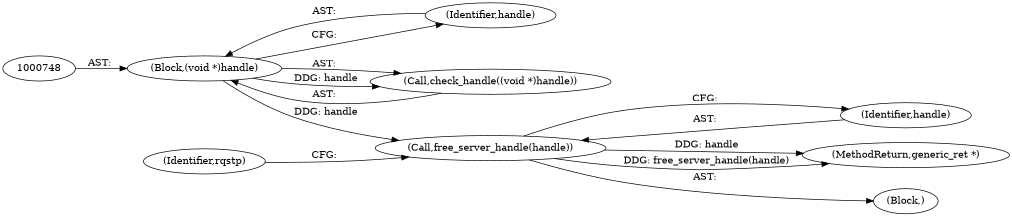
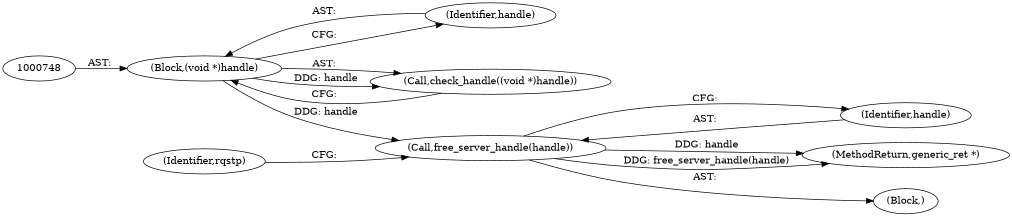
  digraph {
    rankdir=LR
    n1 [label="(Call,free_server_handle(handle))"]
    n2 [label="(Identifier,handle)"]
    n3 [label="(MethodReturn,generic_ret *)"]
    n4 [label="(Block,)"]
    n5 [label="(Block,(void *)handle)"]
    n6 [label="(Call,check_handle((void *)handle))"]
    n7 [label="(Identifier,handle)"]
    n8 [label="(Identifier,rqstp)"]
    n9 [label=1000748]
    n1 -> n2 [label="CFG: "]
    n1 -> n3 [label="DDG: handle"]
    n1 -> n3 [label="DDG: free_server_handle(handle)"]
    n1 -> n4 [label="AST: "]
    n2 -> n1 [label="AST: "]
    n5 -> n1 [label="DDG: handle"]
    n5 -> n6 [label="AST: "]
    n5 -> n6 [label="DDG: handle"]
    n5 -> n7 [label="CFG: "]
-   n6 -> n5 [label="AST: "]
+   n6 -> n5 [label="CFG: "]
    n7 -> n5 [label="AST: "]
    n8 -> n1 [label="CFG: "]
    n9 -> n5 [label="AST: "]
  }
